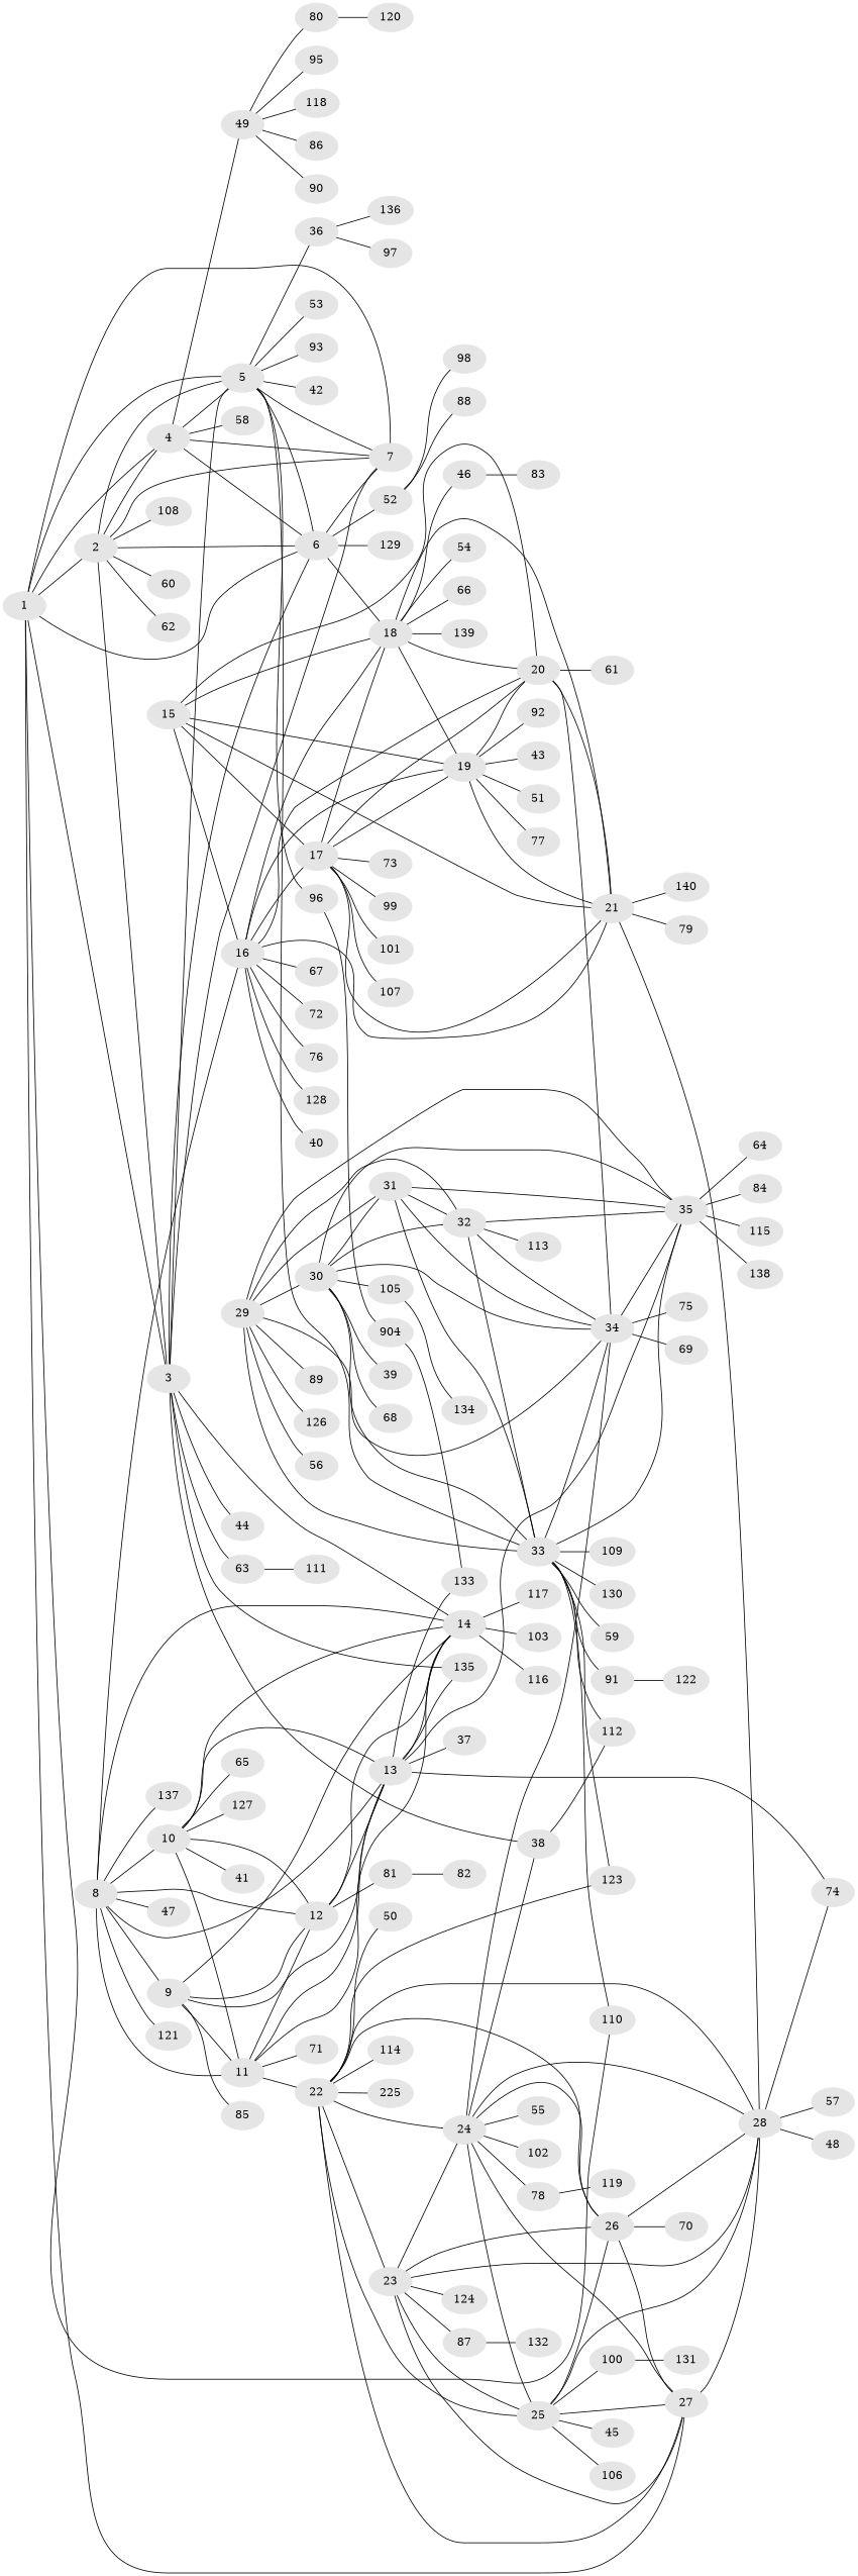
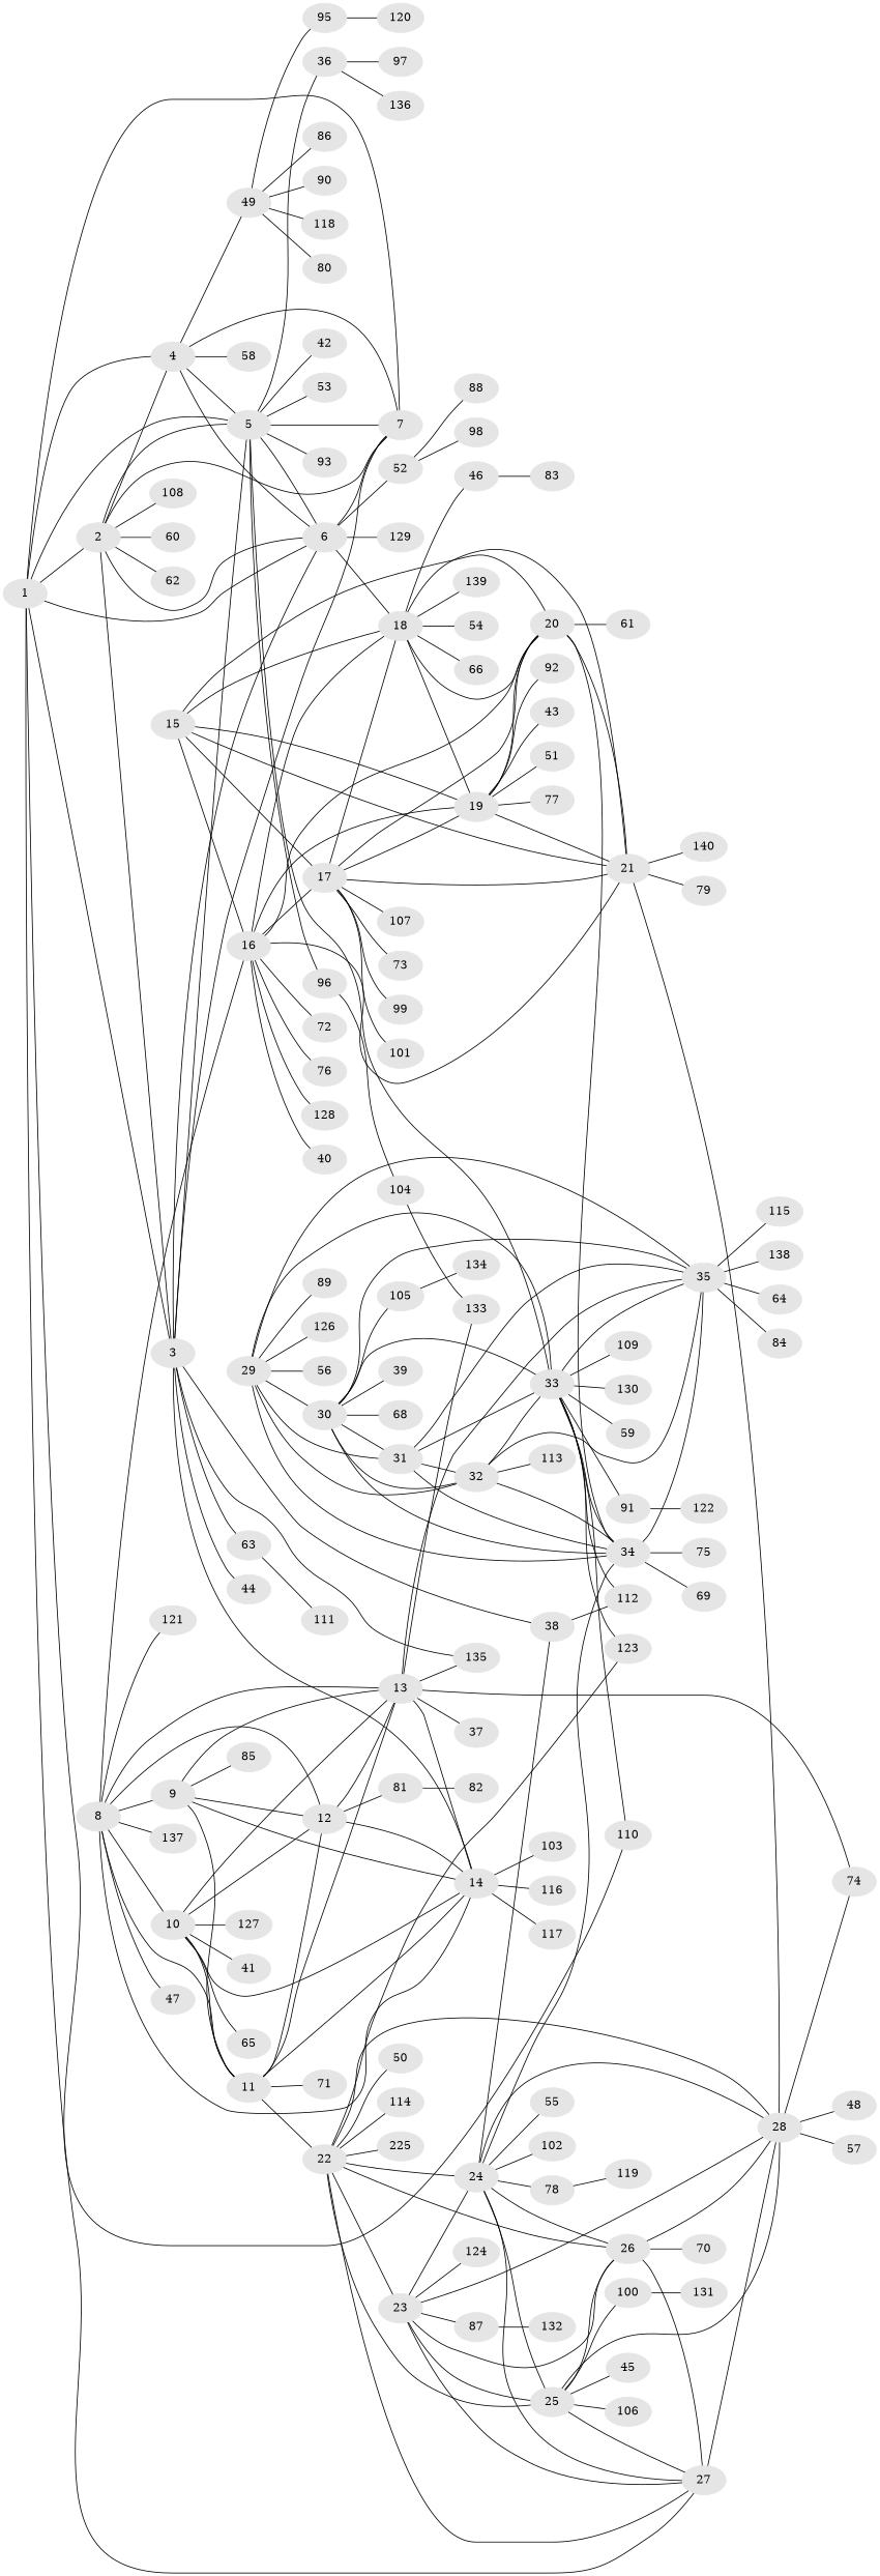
  graph {
    rankdir=LR
    node [color=gray90 style=filled]
    1
    2
    3
    4
    5
    6
    7
    27
    110
    60
    62
    108
    14
    38
    44
    63
    135
    49
    58
    33
    36
    42
    53
    93
    96
    18
    52
    129
    28
    103
    116
    117
    112
    111
    80
    86
    90
    95
    118
    35
    34
    123
    59
    91
    109
    130
    97
    136
-   104 [label=904]
+   104
    19
    20
    21
    46
    54
    66
    139
    88
    98
    8
    9
    10
    11
    12
    13
    16
    47
    121
    137
    85
    41
    65
    127
    22
    71
    81
    37
    74
    133
    17
    40
-   67
    72
    76
    128
    23
    24
    25
    26
    50
    114
    n91 [label=225]
    82
    64
    84
    115
    138
    15
    73
    99
    101
    107
    43
    51
    77
    92
    61
    79
    140
    83
    69
    75
    48
    57
    87
    124
    55
    78
    102
    45
    100
    106
    70
    132
    119
    131
    29
    30
    31
    32
    56
    89
    126
    39
    68
    105
    113
    134
    122
    120
    1 -- 2
    1 -- 3
    1 -- 4
    1 -- 5
    1 -- 6
    1 -- 7
    1 -- 27
    1 -- 110
    2 -- 3
    2 -- 4
    2 -- 5
    2 -- 6
    2 -- 7
    2 -- 60
    2 -- 62
    2 -- 108
    3 -- 5
    3 -- 6
    3 -- 7
    3 -- 14
    3 -- 38
    3 -- 44
    3 -- 63
    3 -- 135
    4 -- 5
    4 -- 6
    4 -- 7
    4 -- 49
    4 -- 58
    5 -- 6
    5 -- 7
    5 -- 33
    5 -- 36
    5 -- 42
    5 -- 53
    5 -- 93
    5 -- 96
    6 -- 7
    6 -- 18
    6 -- 52
    6 -- 129
    27 -- 28
    14 -- 103
    14 -- 116
    14 -- 117
    38 -- 112
    63 -- 111
    49 -- 80
    49 -- 86
    49 -- 90
    49 -- 95
    49 -- 118
    33 -- 110
    33 -- 112
    33 -- 35
    33 -- 34
    33 -- 123
    33 -- 59
    33 -- 91
    33 -- 109
    33 -- 130
    36 -- 97
    36 -- 136
    96 -- 104
    18 -- 19
    18 -- 20
    18 -- 21
    18 -- 46
    18 -- 54
    18 -- 66
    18 -- 139
    52 -- 88
    52 -- 98
    28 -- 74
    28 -- 48
    28 -- 57
-   80 -- 120
+   95 -- 120
    35 -- 64
    35 -- 84
    35 -- 115
    35 -- 138
    34 -- 35
    34 -- 69
    34 -- 75
    91 -- 122
    104 -- 133
    19 -- 20
    19 -- 21
    19 -- 43
    19 -- 51
    19 -- 77
    19 -- 92
    20 -- 34
    20 -- 21
    20 -- 61
    21 -- 28
    21 -- 79
    21 -- 140
    46 -- 83
    8 -- 14
    8 -- 9
    8 -- 10
    8 -- 11
    8 -- 12
    8 -- 13
    8 -- 16
    8 -- 47
    8 -- 121
    8 -- 137
    9 -- 14
    9 -- 11
    9 -- 12
    9 -- 13
    9 -- 85
    10 -- 14
    10 -- 11
    10 -- 12
    10 -- 13
    10 -- 41
    10 -- 65
    10 -- 127
    11 -- 14
    11 -- 12
    11 -- 13
    11 -- 22
    11 -- 71
    12 -- 14
    12 -- 13
    12 -- 81
    13 -- 14
    13 -- 135
    13 -- 35
    13 -- 37
    13 -- 74
    13 -- 133
    16 -- 18
    16 -- 19
    16 -- 20
    16 -- 21
    16 -- 17
    16 -- 40
-   16 -- 67
    16 -- 72
    16 -- 76
    16 -- 128
    22 -- 27
    22 -- 28
    22 -- 123
    22 -- 23
    22 -- 24
    22 -- 25
    22 -- 26
    22 -- 50
    22 -- 114
    22 -- n91
    81 -- 82
    17 -- 18
    17 -- 19
    17 -- 20
    17 -- 21
    17 -- 73
    17 -- 99
    17 -- 101
    17 -- 107
    23 -- 27
    23 -- 28
    23 -- 24
    23 -- 25
    23 -- 26
    23 -- 87
    23 -- 124
    24 -- 27
    24 -- 38
    24 -- 28
    24 -- 34
    24 -- 25
    24 -- 26
    24 -- 55
    24 -- 78
    24 -- 102
    25 -- 27
    25 -- 28
    25 -- 26
    25 -- 45
    25 -- 100
    25 -- 106
    26 -- 27
    26 -- 28
    26 -- 70
    15 -- 18
    15 -- 19
    15 -- 20
    15 -- 21
    15 -- 16
    15 -- 17
    87 -- 132
    78 -- 119
    100 -- 131
    29 -- 33
    29 -- 35
    29 -- 34
    29 -- 30
    29 -- 31
    29 -- 32
    29 -- 56
    29 -- 89
    29 -- 126
    30 -- 33
    30 -- 35
    30 -- 34
    30 -- 31
    30 -- 32
    30 -- 39
    30 -- 68
    30 -- 105
    31 -- 33
    31 -- 35
    31 -- 34
    31 -- 32
    32 -- 33
    32 -- 35
    32 -- 34
    32 -- 113
    105 -- 134
  }
